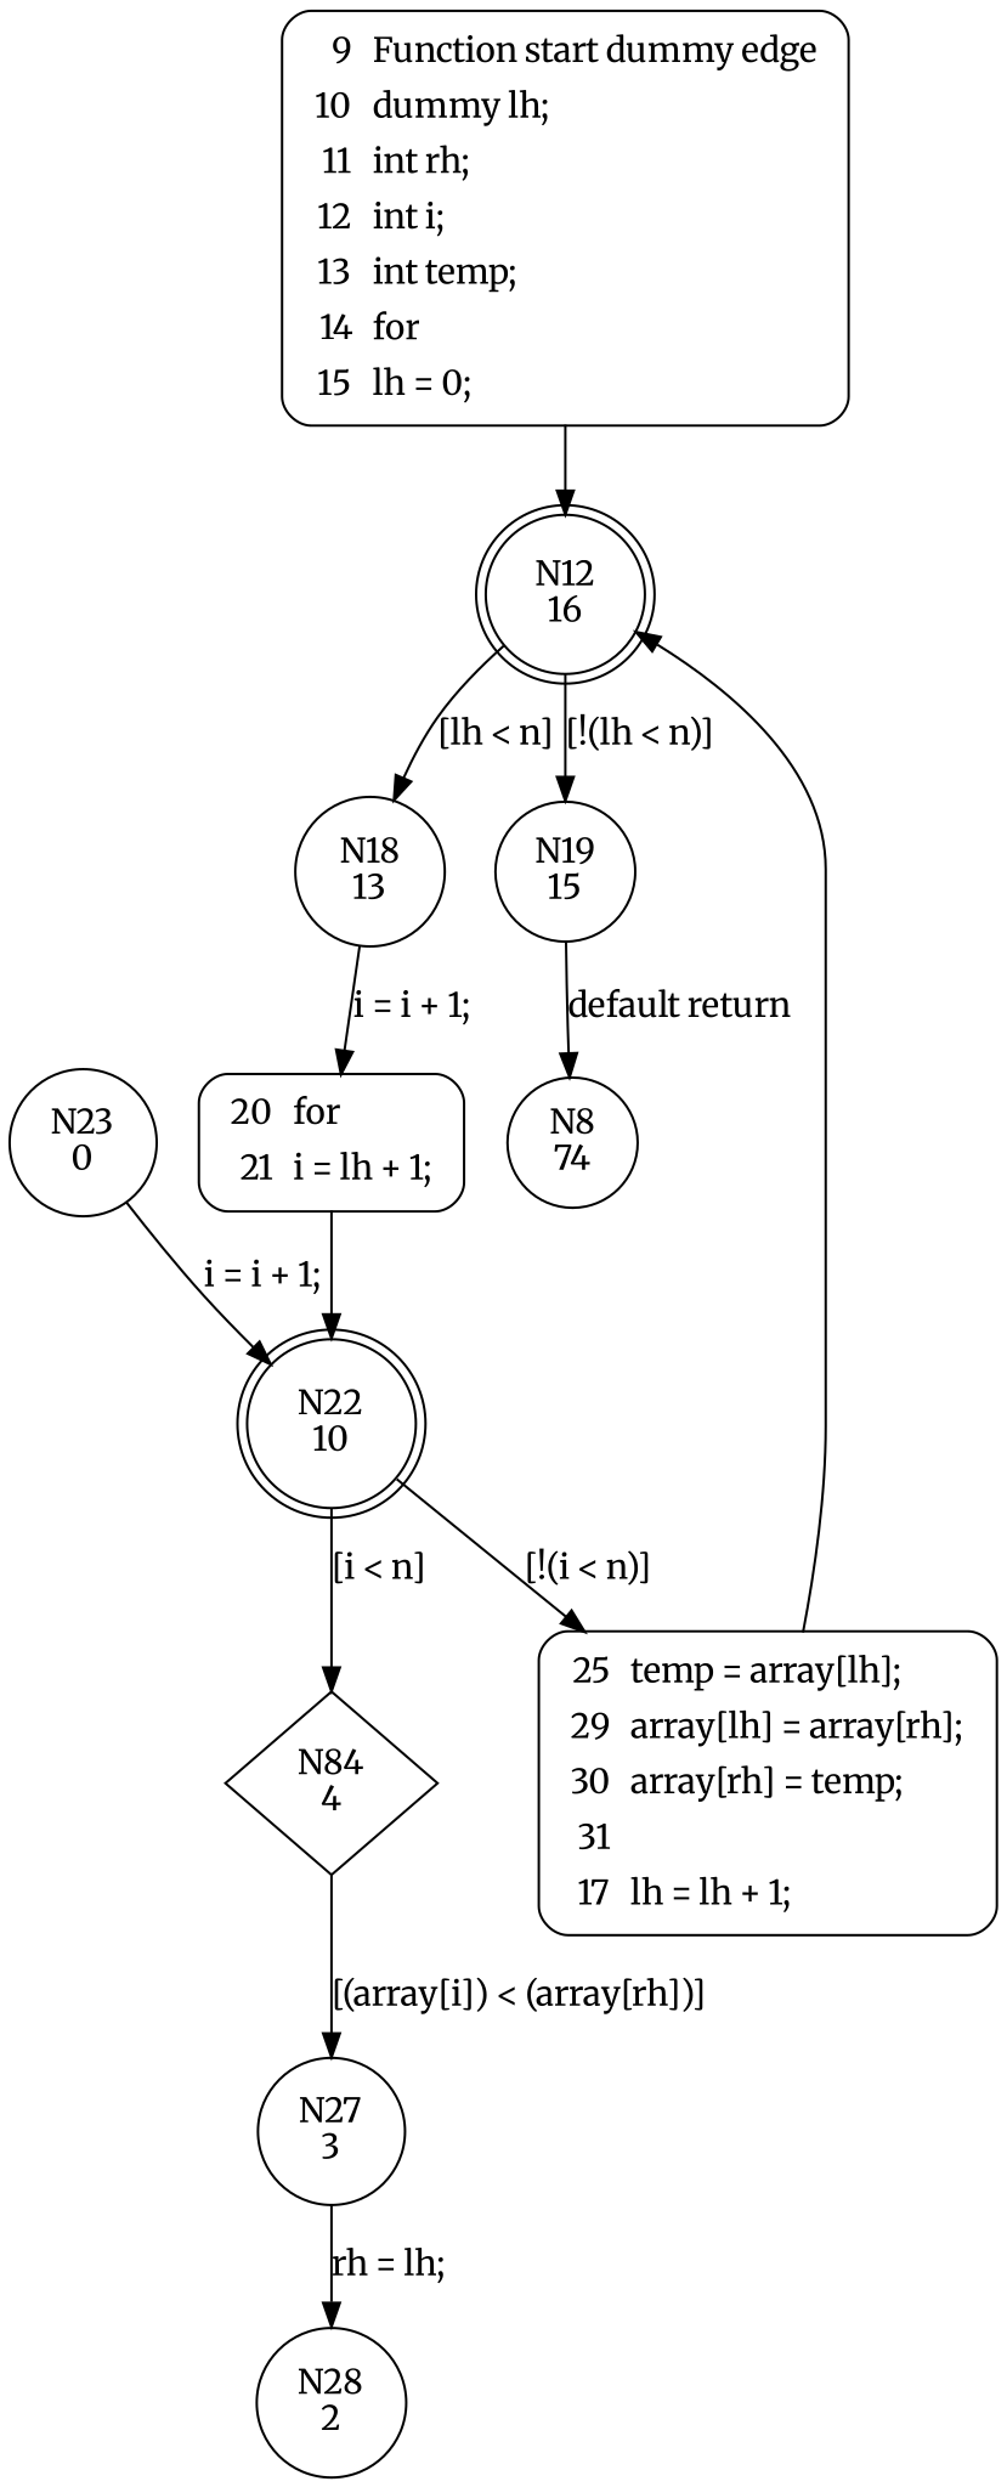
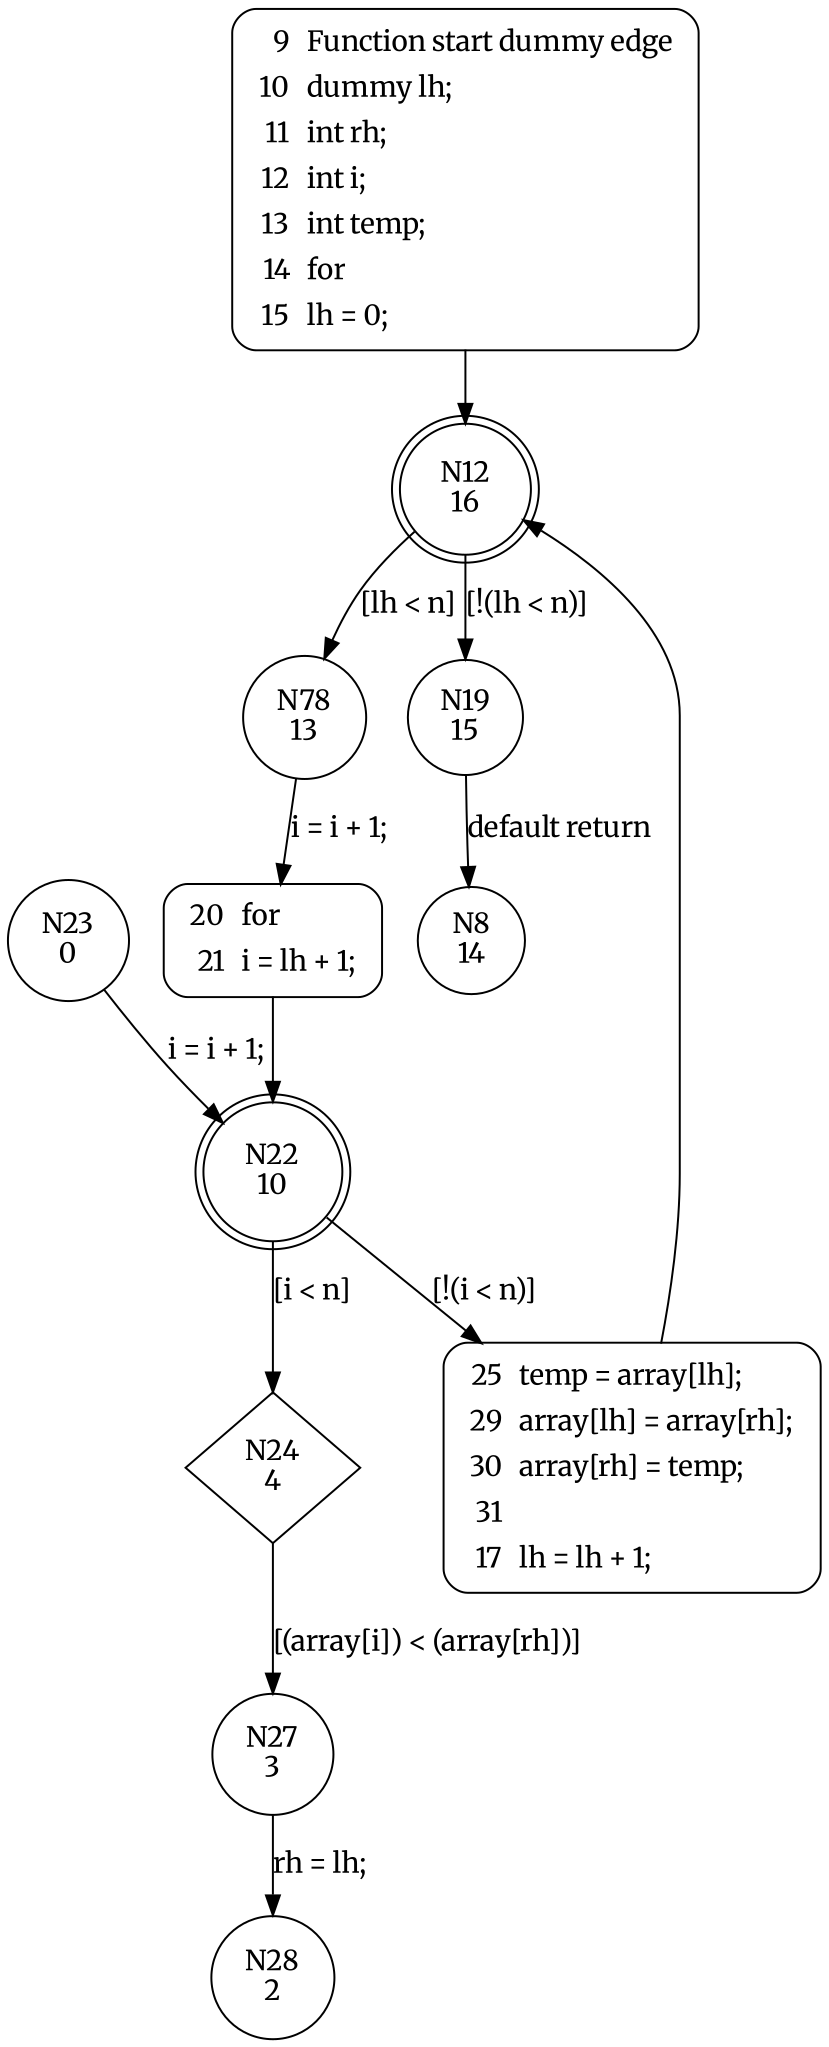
  digraph {
    fontname=Merriweather
    node [fontname=Merriweather shape=circle]
    edge [fontname=Merriweather]
    n1 [label="N12\n16" shape=doublecircle]
-   n2 [label="N18\n13"]
+   n2 [label="N78\n13"]
    n3 [label="N19\n15"]
    n4 [fillcolor=white label=<<table border="0" cellborder="0" cellpadding="3" bgcolor="white"><tr><td align="right">20</td><td align="left">for</td></tr><tr><td align="right">21</td><td align="left">i = lh + 1;</td></tr></table>> penwidth=1 shape=Mrecord style="filled,bold"]
-   n5 [label="N8\n74"]
+   n5 [label="N8\n14"]
    n6 [label="N22\n10" shape=doublecircle]
-   n7 [label="N84\n4" shape=diamond]
+   n7 [label="N24\n4" shape=diamond]
    n8 [fillcolor=white label=<<table border="0" cellborder="0" cellpadding="3" bgcolor="white"><tr><td align="right">25</td><td align="left">temp = array[lh];</td></tr><tr><td align="right">29</td><td align="left">array[lh] = array[rh];</td></tr><tr><td align="right">30</td><td align="left">array[rh] = temp;</td></tr><tr><td align="right">31</td><td align="left"></td></tr><tr><td align="right">17</td><td align="left">lh = lh + 1;</td></tr></table>> penwidth=1 shape=Mrecord style="filled,bold"]
    n9 [label="N27\n3"]
    n10 [label="N28\n2"]
    n11 [label="N23\n0"]
    n12 [fillcolor=white label=<<table border="0" cellborder="0" cellpadding="3" bgcolor="white"><tr><td align="right">9</td><td align="left">Function start dummy edge</td></tr><tr><td align="right">10</td><td align="left">dummy lh;</td></tr><tr><td align="right">11</td><td align="left">int rh;</td></tr><tr><td align="right">12</td><td align="left">int i;</td></tr><tr><td align="right">13</td><td align="left">int temp;</td></tr><tr><td align="right">14</td><td align="left">for</td></tr><tr><td align="right">15</td><td align="left">lh = 0;</td></tr></table>> penwidth=1 shape=Mrecord style="filled,bold"]
    n1 -> n2 [label="[lh < n]"]
    n1 -> n3 [label="[!(lh < n)]"]
    n2 -> n4 [label="i = i + 1;"]
    n3 -> n5 [label="default return"]
    n4 -> n6
    n6 -> n7 [label="[i < n]"]
    n6 -> n8 [label="[!(i < n)]"]
    n7 -> n9 [label="[(array[i]) < (array[rh])]"]
    n8 -> n1
    n9 -> n10 [label="rh = lh;"]
    n11 -> n6 [label="i = i + 1;"]
    n12 -> n1
  }
